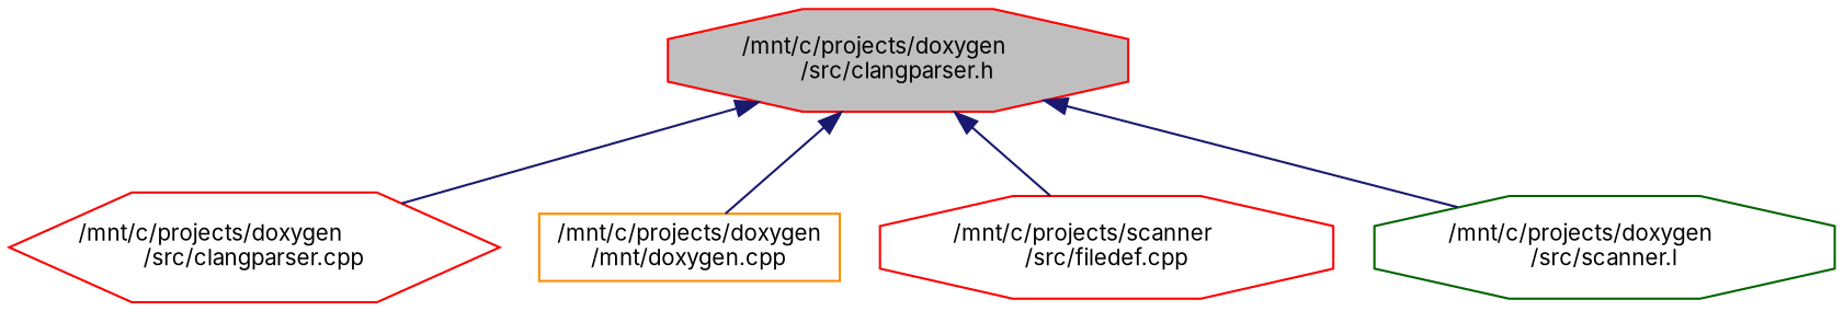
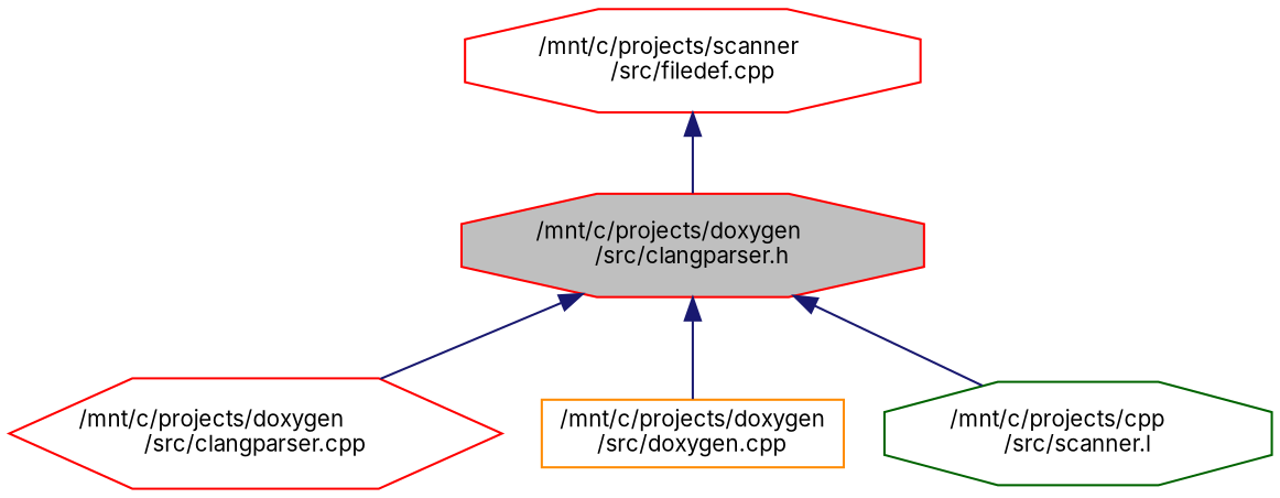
  digraph {
    fontname=Inter
    node [color=red fillcolor=white fontname=Inter fontsize=10 shape=octagon style=filled]
    edge [color=midnightblue dir=back fontname=Inter fontsize=10 labelfontname=Helvetica labelfontsize=10 style=solid]
    n1 [fillcolor=grey75 fontcolor=black height=0.2 label="/mnt/c/projects/doxygen\l/src/clangparser.h" width=0.4]
    n2 [height=0.2 label="/mnt/c/projects/doxygen\l/src/clangparser.cpp" shape=hexagon width=0.4]
-   n3 [color=darkorange height=0.2 label="/mnt/c/projects/doxygen\l/mnt/doxygen.cpp" shape=box width=0.4]
+   n3 [color=darkorange height=0.2 label="/mnt/c/projects/doxygen\l/src/doxygen.cpp" shape=box width=0.4]
    n4 [height=0.2 label="/mnt/c/projects/scanner\l/src/filedef.cpp" width=0.4]
-   n5 [color=darkgreen height=0.2 label="/mnt/c/projects/doxygen\l/src/scanner.l" width=0.4]
+   n5 [color=darkgreen height=0.2 label="/mnt/c/projects/cpp\l/src/scanner.l" width=0.4]
    n1 -> n2
    n1 -> n3
-   n1 -> n4
+   n4 -> n1
    n1 -> n5
  }
